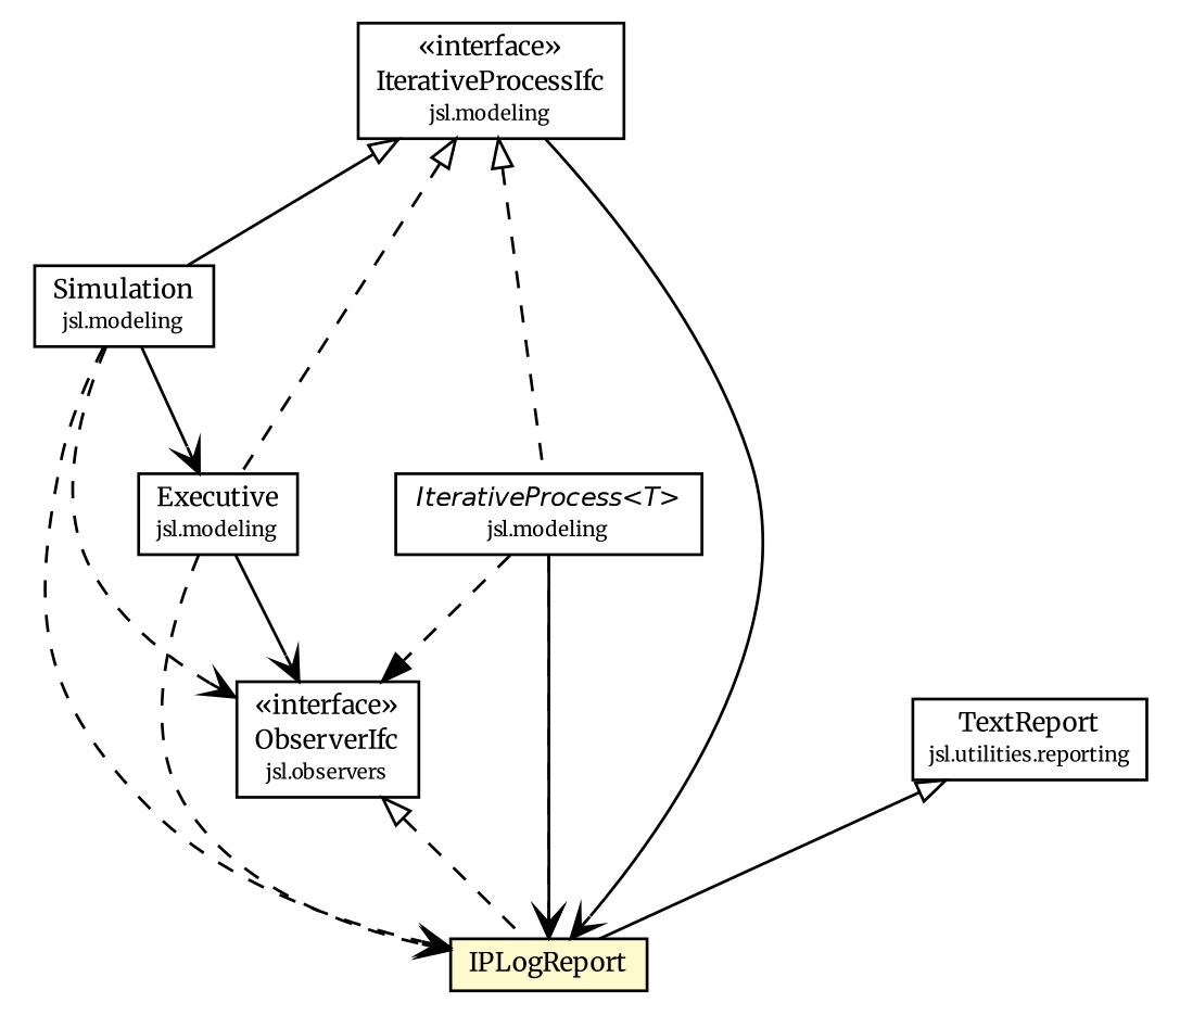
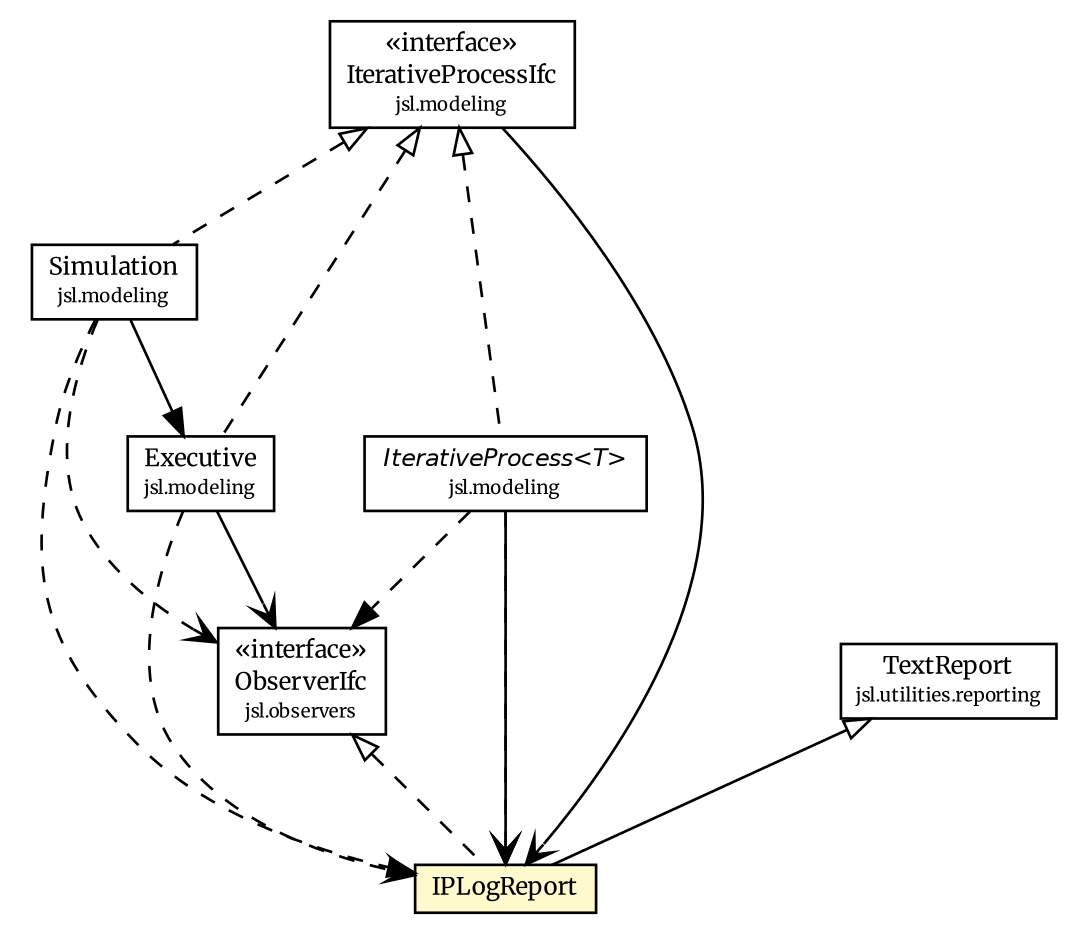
  digraph {
    fontname=Merriweather
    nodesep=0.25
    ranksep=0.5
    node [fontcolor=black fontname=Merriweather fontsize=9.0 shape=plaintext]
    edge [arrowhead=open color=black fontcolor=black fontname=Merriweather fontsize=10.0 headport=p labelfontname=Helvetica labelfontsize=10 tailport=p style=dashed]
    n1 [label=<<table title="jsl.modeling.Simulation" border="0" cellborder="1" cellspacing="0" cellpadding="2" port="p" href="../../modeling/Simulation.html"> 		<tr><td><table border="0" cellspacing="0" cellpadding="1"> <tr><td align="center" balign="center"> Simulation </td></tr> <tr><td align="center" balign="center"><font point-size="7.0"> jsl.modeling </font></td></tr> 		</table></td></tr> 		</table>>]
    n2 [label=<<table title="jsl.modeling.Executive" border="0" cellborder="1" cellspacing="0" cellpadding="2" port="p" href="../../modeling/Executive.html"> 		<tr><td><table border="0" cellspacing="0" cellpadding="1"> <tr><td align="center" balign="center"> Executive </td></tr> <tr><td align="center" balign="center"><font point-size="7.0"> jsl.modeling </font></td></tr> 		</table></td></tr> 		</table>>]
    n3 [label=<<table title="jsl.observers.ObserverIfc" border="0" cellborder="1" cellspacing="0" cellpadding="2" port="p" href="../ObserverIfc.html"> 		<tr><td><table border="0" cellspacing="0" cellpadding="1"> <tr><td align="center" balign="center"> &#171;interface&#187; </td></tr> <tr><td align="center" balign="center"> ObserverIfc </td></tr> <tr><td align="center" balign="center"><font point-size="7.0"> jsl.observers </font></td></tr> 		</table></td></tr> 		</table>>]
    n4 [label=<<table title="jsl.observers.textfile.IPLogReport" border="0" cellborder="1" cellspacing="0" cellpadding="2" port="p" bgcolor="lemonChiffon" href="./IPLogReport.html"> 		<tr><td><table border="0" cellspacing="0" cellpadding="1"> <tr><td align="center" balign="center"> IPLogReport </td></tr> 		</table></td></tr> 		</table>>]
    n5 [label=<<table title="jsl.modeling.IterativeProcessIfc" border="0" cellborder="1" cellspacing="0" cellpadding="2" port="p" href="../../modeling/IterativeProcessIfc.html"> 		<tr><td><table border="0" cellspacing="0" cellpadding="1"> <tr><td align="center" balign="center"> &#171;interface&#187; </td></tr> <tr><td align="center" balign="center"> IterativeProcessIfc </td></tr> <tr><td align="center" balign="center"><font point-size="7.0"> jsl.modeling </font></td></tr> 		</table></td></tr> 		</table>>]
    n6 [label=<<table title="jsl.modeling.IterativeProcess" border="0" cellborder="1" cellspacing="0" cellpadding="2" port="p" href="../../modeling/IterativeProcess.html"> 		<tr><td><table border="0" cellspacing="0" cellpadding="1"> <tr><td align="center" balign="center"><font face="Helvetica-Oblique"> IterativeProcess&lt;T&gt; </font></td></tr> <tr><td align="center" balign="center"><font point-size="7.0"> jsl.modeling </font></td></tr> 		</table></td></tr> 		</table>>]
    n7 [label=<<table title="jsl.utilities.reporting.TextReport" border="0" cellborder="1" cellspacing="0" cellpadding="2" port="p" href="../../utilities/reporting/TextReport.html"> 		<tr><td><table border="0" cellspacing="0" cellpadding="1"> <tr><td align="center" balign="center"> TextReport </td></tr> <tr><td align="center" balign="center"><font point-size="7.0"> jsl.utilities.reporting </font></td></tr> 		</table></td></tr> 		</table>>]
-   n1 -> n2 [style=""]
+   n1 -> n2 [arrowhead=normal style=""]
    n1 -> n3
-   n1 -> n4
+   n1 -> n4 [arrowhead=normal]
    n2 -> n3 [style=solid]
    n2 -> n4
    n3 -> n4 [arrowtail=empty dir=back fontsize=10 arrowhead="" color="" fontcolor=""]
-   n5 -> n1 [arrowtail=empty dir=back fontsize=10 style=solid arrowhead="" color="" fontcolor=""]
+   n5 -> n1 [arrowtail=empty dir=back fontsize=10 arrowhead="" color="" fontcolor=""]
    n5 -> n2 [arrowtail=empty dir=back fontsize=10 arrowhead="" color="" fontcolor=""]
    n5 -> n4 [style=solid]
    n5 -> n6 [arrowtail=empty dir=back fontsize=10 arrowhead="" color="" fontcolor=""]
    n6 -> n3 [arrowhead=normal]
    n6 -> n4 [style=""]
    n6 -> n4
    n7 -> n4 [arrowtail=empty dir=back fontsize=10 arrowhead="" color="" fontcolor="" style=""]
  }
